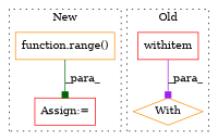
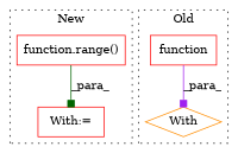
  digraph {
    node [color=darkorange shape=box]
    edge [arrowhead=box]
-   n1 [a=75 l="6,1" label="function.range()" s="1138,1153"]
-   n2 [a=68 color=red l=3 label="Assign:=" s=1116]
+   n1 [a=75 color=red l="6,1" label="function.range()" s="1138,1153"]
+   n2 [a=68 color=red l=3 label="With:=" s=1116]
    n3 [a=39 l="5,17" label=With s="1115,1122" shape=diamond]
-   n4 [a=49 color=red l=2 label=withitem s=1120]
+   n4 [a=49 color=red l=2 label=function s=1120]
    subgraph cluster_1 {
      label=New
      style=dotted
      n1
      n2
    }
    subgraph cluster_2 {
      label=Old
      style=dotted
      n3
      n4
    }
    n1 -> n2 [color=darkgreen label=_para_]
    n4 -> n3 [color=purple label=_para_]
  }
